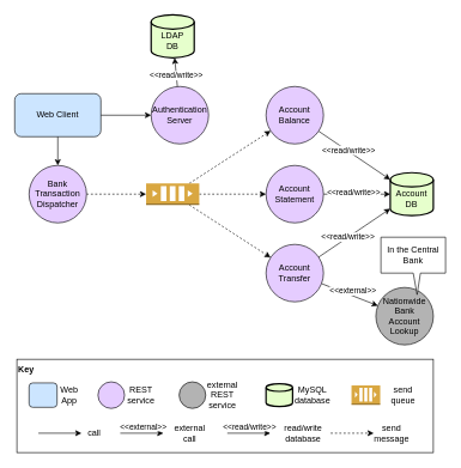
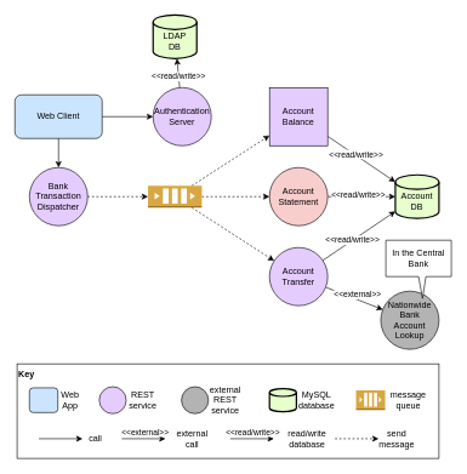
  <mxCell id="0" />
  <mxCell id="1" parent="0" />
  <mxCell id="2" value="Web Client" style="rounded=1;whiteSpace=wrap;html=1;fillColor=#CCE5FF;" parent="1" vertex="1"><mxGeometry x="20" y="130" width="120" height="60" as="geometry" /></mxCell>
  <mxCell id="3" value="" style="endArrow=classic;html=1;rounded=0;" parent="1" source="2" target="48" edge="1"><mxGeometry width="50" height="50" relative="1" as="geometry"><mxPoint x="320" y="220" as="sourcePoint" /><mxPoint x="80.727" y="240" as="targetPoint" /></mxGeometry></mxCell>
  <mxCell id="4" value="" style="endArrow=classic;html=1;rounded=0;" parent="1" source="2" target="46" edge="1"><mxGeometry width="50" height="50" relative="1" as="geometry"><mxPoint x="130" y="-10" as="sourcePoint" /><mxPoint x="200" y="160" as="targetPoint" /></mxGeometry></mxCell>
  <mxCell id="5" value="&lt;b class=&quot;fr-fix-a7ee12a5&quot;&gt;Key&lt;/b&gt;" style="rounded=0;whiteSpace=wrap;html=1;align=left;verticalAlign=top;" parent="1" vertex="1"><mxGeometry x="23" y="500" width="580" height="130" as="geometry" /></mxCell>
  <mxCell id="6" value="" style="rounded=1;whiteSpace=wrap;html=1;fillColor=#CCE5FF;" parent="1" vertex="1"><mxGeometry x="40" y="533" width="39" height="34" as="geometry" /></mxCell>
  <mxCell id="7" value="Web&lt;br&gt;App" style="text;html=1;strokeColor=none;fillColor=none;align=center;verticalAlign=middle;whiteSpace=wrap;rounded=0;" parent="1" vertex="1"><mxGeometry x="77" y="535" width="38" height="30" as="geometry" /></mxCell>
  <mxCell id="8" value="" style="ellipse;whiteSpace=wrap;html=1;aspect=fixed;fillColor=#E5CCFF;" parent="1" vertex="1"><mxGeometry x="136" y="531.5" width="37" height="37" as="geometry" /></mxCell>
  <mxCell id="9" value="REST service" style="text;html=1;strokeColor=none;fillColor=none;align=center;verticalAlign=middle;whiteSpace=wrap;rounded=0;" parent="1" vertex="1"><mxGeometry x="166" y="535" width="60" height="30" as="geometry" /></mxCell>
  <mxCell id="10" value="" style="strokeWidth=2;html=1;shape=mxgraph.flowchart.database;whiteSpace=wrap;fillColor=#E6FFCC;" parent="1" vertex="1"><mxGeometry x="370" y="534.25" width="37" height="31.5" as="geometry" /></mxCell>
  <mxCell id="11" value="MySQL database" style="text;html=1;strokeColor=none;fillColor=none;align=center;verticalAlign=middle;whiteSpace=wrap;rounded=0;" parent="1" vertex="1"><mxGeometry x="405" y="535" width="60" height="30" as="geometry" /></mxCell>
  <mxCell id="12" value="" style="outlineConnect=0;dashed=0;verticalLabelPosition=bottom;verticalAlign=top;align=center;html=1;shape=mxgraph.aws3.queue;fillColor=#D9A741;gradientColor=none;" parent="1" vertex="1"><mxGeometry x="489" y="536.5" width="40" height="27" as="geometry" /></mxCell>
- <mxCell id="13" value="send&lt;br&gt;queue" style="text;html=1;strokeColor=none;fillColor=none;align=center;verticalAlign=middle;whiteSpace=wrap;rounded=0;" parent="1" vertex="1"><mxGeometry x="531" y="535" width="60" height="30" as="geometry" /></mxCell>
+ <mxCell id="13" value="message&lt;br&gt;queue" style="text;html=1;strokeColor=none;fillColor=none;align=center;verticalAlign=middle;whiteSpace=wrap;rounded=0;" parent="1" vertex="1"><mxGeometry x="531" y="535" width="60" height="30" as="geometry" /></mxCell>
  <mxCell id="14" value="" style="endArrow=classic;html=1;rounded=0;" parent="1" edge="1"><mxGeometry width="50" height="50" relative="1" as="geometry"><mxPoint x="53" y="603" as="sourcePoint" /><mxPoint x="113" y="603" as="targetPoint" /></mxGeometry></mxCell>
  <mxCell id="15" value="call" style="text;html=1;strokeColor=none;fillColor=none;align=center;verticalAlign=middle;whiteSpace=wrap;rounded=0;" parent="1" vertex="1"><mxGeometry x="101" y="588" width="60" height="30" as="geometry" /></mxCell>
  <mxCell id="16" value="" style="endArrow=classic;html=1;rounded=0;" parent="1" edge="1"><mxGeometry width="50" height="50" relative="1" as="geometry"><mxPoint x="167" y="603" as="sourcePoint" /><mxPoint x="227" y="603" as="targetPoint" /></mxGeometry></mxCell>
  <mxCell id="17" value="&amp;lt;&amp;lt;external&amp;gt;&amp;gt;" style="edgeLabel;html=1;align=center;verticalAlign=middle;resizable=0;points=[];" parent="16" vertex="1" connectable="0"><mxGeometry x="-0.483" y="1" relative="1" as="geometry"><mxPoint x="15" y="-9" as="offset" /></mxGeometry></mxCell>
  <mxCell id="18" value="external call" style="text;html=1;strokeColor=none;fillColor=none;align=center;verticalAlign=middle;whiteSpace=wrap;rounded=0;" parent="1" vertex="1"><mxGeometry x="234" y="588" width="60" height="30" as="geometry" /></mxCell>
  <mxCell id="19" value="" style="endArrow=classic;html=1;rounded=0;dashed=1;" parent="1" edge="1"><mxGeometry width="50" height="50" relative="1" as="geometry"><mxPoint x="460" y="603" as="sourcePoint" /><mxPoint x="520" y="603" as="targetPoint" /></mxGeometry></mxCell>
  <mxCell id="20" value="send message" style="text;html=1;strokeColor=none;fillColor=none;align=center;verticalAlign=middle;whiteSpace=wrap;rounded=0;" parent="1" vertex="1"><mxGeometry x="515" y="588" width="60" height="30" as="geometry" /></mxCell>
  <mxCell id="21" value="" style="endArrow=classic;html=1;rounded=0;" parent="1" edge="1"><mxGeometry width="50" height="50" relative="1" as="geometry"><mxPoint x="316" y="603" as="sourcePoint" /><mxPoint x="376" y="603" as="targetPoint" /></mxGeometry></mxCell>
  <mxCell id="22" value="&amp;lt;&amp;lt;read/write&amp;gt;&amp;gt;" style="edgeLabel;html=1;align=center;verticalAlign=middle;resizable=0;points=[];" parent="21" vertex="1" connectable="0"><mxGeometry x="-0.483" y="1" relative="1" as="geometry"><mxPoint x="14" y="-9" as="offset" /></mxGeometry></mxCell>
  <mxCell id="23" value="read/write database" style="text;html=1;strokeColor=none;fillColor=none;align=center;verticalAlign=middle;whiteSpace=wrap;rounded=0;" parent="1" vertex="1"><mxGeometry x="392" y="588" width="60" height="30" as="geometry" /></mxCell>
  <mxCell id="24" value="" style="ellipse;whiteSpace=wrap;html=1;aspect=fixed;fillColor=#B3B3B3;" parent="1" vertex="1"><mxGeometry x="249" y="531.5" width="37" height="37" as="geometry" /></mxCell>
  <mxCell id="25" value="external&lt;br&gt;REST service" style="text;html=1;strokeColor=none;fillColor=none;align=center;verticalAlign=middle;whiteSpace=wrap;rounded=0;" parent="1" vertex="1"><mxGeometry x="275" y="535" width="69" height="30" as="geometry" /></mxCell>
  <mxCell id="26" style="rounded=0;orthogonalLoop=1;jettySize=auto;html=1;" parent="1" source="46" target="28" edge="1"><mxGeometry relative="1" as="geometry"><mxPoint x="260" y="130" as="sourcePoint" /></mxGeometry></mxCell>
  <mxCell id="27" value="&amp;lt;&amp;lt;read/write&amp;gt;&amp;gt;" style="edgeLabel;html=1;align=center;verticalAlign=middle;resizable=0;points=[];" parent="26" vertex="1" connectable="0"><mxGeometry x="-0.182" y="1" relative="1" as="geometry"><mxPoint as="offset" /></mxGeometry></mxCell>
  <mxCell id="28" value="&lt;br&gt;LDAP&lt;br&gt;DB" style="strokeWidth=2;html=1;shape=mxgraph.flowchart.database;whiteSpace=wrap;fillColor=#E6FFCC;" parent="1" vertex="1"><mxGeometry x="210" y="20" width="60" height="60" as="geometry" /></mxCell>
  <mxCell id="29" value="&lt;br&gt;Account&lt;br&gt;DB" style="strokeWidth=2;html=1;shape=mxgraph.flowchart.database;whiteSpace=wrap;fillColor=#E6FFCC;" parent="1" vertex="1"><mxGeometry x="543" y="240" width="60" height="60" as="geometry" /></mxCell>
  <mxCell id="30" value="Nationwide&lt;br&gt;Bank&lt;br&gt;Account&lt;br&gt;Lookup" style="ellipse;whiteSpace=wrap;html=1;aspect=fixed;fillColor=#B3B3B3;" parent="1" vertex="1"><mxGeometry x="523" y="400" width="80" height="80" as="geometry" /></mxCell>
  <mxCell id="31" value="" style="endArrow=classic;html=1;rounded=0;" parent="1" source="44" target="30" edge="1"><mxGeometry width="50" height="50" relative="1" as="geometry"><mxPoint x="410" y="380" as="sourcePoint" /><mxPoint x="621" y="310" as="targetPoint" /></mxGeometry></mxCell>
  <mxCell id="32" value="&amp;lt;&amp;lt;external&amp;gt;&amp;gt;" style="edgeLabel;html=1;align=center;verticalAlign=middle;resizable=0;points=[];" parent="31" vertex="1" connectable="0"><mxGeometry x="-0.483" y="1" relative="1" as="geometry"><mxPoint x="22" y="3" as="offset" /></mxGeometry></mxCell>
  <mxCell id="33" value="" style="endArrow=classic;html=1;rounded=0;dashed=1;" parent="1" source="45" target="42" edge="1"><mxGeometry width="50" height="50" relative="1" as="geometry"><mxPoint x="241" y="340" as="sourcePoint" /><mxPoint x="389" y="215.397" as="targetPoint" /></mxGeometry></mxCell>
  <mxCell id="34" value="" style="endArrow=classic;html=1;rounded=0;dashed=1;" parent="1" source="45" target="43" edge="1"><mxGeometry width="50" height="50" relative="1" as="geometry"><mxPoint x="330" y="255" as="sourcePoint" /><mxPoint x="389" y="270" as="targetPoint" /></mxGeometry></mxCell>
  <mxCell id="35" value="" style="endArrow=classic;html=1;rounded=0;dashed=1;" parent="1" source="45" target="44" edge="1"><mxGeometry width="50" height="50" relative="1" as="geometry"><mxPoint x="330" y="280" as="sourcePoint" /><mxPoint x="389" y="324.603" as="targetPoint" /></mxGeometry></mxCell>
  <mxCell id="36" style="rounded=0;orthogonalLoop=1;jettySize=auto;html=1;" parent="1" source="42" target="29" edge="1"><mxGeometry relative="1" as="geometry"><mxPoint x="470" y="213.881" as="sourcePoint" /><mxPoint x="552" y="90" as="targetPoint" /></mxGeometry></mxCell>
  <mxCell id="37" value="&amp;lt;&amp;lt;read/write&amp;gt;&amp;gt;" style="edgeLabel;html=1;align=center;verticalAlign=middle;resizable=0;points=[];" parent="36" vertex="1" connectable="0"><mxGeometry x="-0.182" y="1" relative="1" as="geometry"><mxPoint as="offset" /></mxGeometry></mxCell>
  <mxCell id="38" style="rounded=0;orthogonalLoop=1;jettySize=auto;html=1;" parent="1" source="43" target="29" edge="1"><mxGeometry relative="1" as="geometry"><mxPoint x="470" y="270" as="sourcePoint" /><mxPoint x="622" y="354" as="targetPoint" /></mxGeometry></mxCell>
  <mxCell id="39" value="&amp;lt;&amp;lt;read/write&amp;gt;&amp;gt;" style="edgeLabel;html=1;align=center;verticalAlign=middle;resizable=0;points=[];" parent="38" vertex="1" connectable="0"><mxGeometry x="-0.182" y="1" relative="1" as="geometry"><mxPoint x="3" y="-2" as="offset" /></mxGeometry></mxCell>
  <mxCell id="40" style="rounded=0;orthogonalLoop=1;jettySize=auto;html=1;" parent="1" source="44" target="29" edge="1"><mxGeometry relative="1" as="geometry"><mxPoint x="470" y="326.119" as="sourcePoint" /><mxPoint x="591" y="280" as="targetPoint" /></mxGeometry></mxCell>
  <mxCell id="41" value="&amp;lt;&amp;lt;read/write&amp;gt;&amp;gt;" style="edgeLabel;html=1;align=center;verticalAlign=middle;resizable=0;points=[];" parent="40" vertex="1" connectable="0"><mxGeometry x="-0.182" y="1" relative="1" as="geometry"><mxPoint as="offset" /></mxGeometry></mxCell>
- <mxCell id="42" value="Account&lt;br style=&quot;border-color: var(--border-color);&quot;&gt;Balance" style="ellipse;whiteSpace=wrap;html=1;aspect=fixed;fillColor=#E5CCFF;" vertex="1" parent="1"><mxGeometry x="370" y="120" width="80" height="80" as="geometry" /></mxCell>
- <mxCell id="43" value="Account&lt;br style=&quot;border-color: var(--border-color);&quot;&gt;Statement" style="ellipse;whiteSpace=wrap;html=1;aspect=fixed;fillColor=#E5CCFF;" vertex="1" parent="1"><mxGeometry x="370" y="230" width="80" height="80" as="geometry" /></mxCell>
+ <mxCell id="42" value="Account&lt;br style=&quot;border-color: var(--border-color);&quot;&gt;Balance" style="whiteSpace=wrap;html=1;aspect=fixed;fillColor=#E5CCFF;rounded=0;" vertex="1" parent="1"><mxGeometry x="370" y="120" width="80" height="80" as="geometry" /></mxCell>
+ <mxCell id="43" value="Account&lt;br style=&quot;border-color: var(--border-color);&quot;&gt;Statement" style="ellipse;whiteSpace=wrap;html=1;aspect=fixed;fillColor=#f8cecc;" vertex="1" parent="1"><mxGeometry x="370" y="230" width="80" height="80" as="geometry" /></mxCell>
  <mxCell id="44" value="Account&lt;br style=&quot;border-color: var(--border-color);&quot;&gt;Transfer" style="ellipse;whiteSpace=wrap;html=1;aspect=fixed;fillColor=#E5CCFF;" vertex="1" parent="1"><mxGeometry x="370" y="340" width="80" height="80" as="geometry" /></mxCell>
  <mxCell id="45" value="" style="outlineConnect=0;dashed=0;verticalLabelPosition=bottom;verticalAlign=top;align=center;html=1;shape=mxgraph.aws3.queue;fillColor=#D9A741;gradientColor=none;" vertex="1" parent="1"><mxGeometry x="203" y="255" width="74" height="30" as="geometry" /></mxCell>
  <mxCell id="46" value="Authentication&lt;br style=&quot;border-color: var(--border-color);&quot;&gt;Server" style="ellipse;whiteSpace=wrap;html=1;aspect=fixed;fillColor=#E5CCFF;" vertex="1" parent="1"><mxGeometry x="210" y="120" width="80" height="80" as="geometry" /></mxCell>
  <mxCell id="47" value="" style="endArrow=classic;html=1;rounded=0;dashed=1;" edge="1" parent="1" source="48" target="45"><mxGeometry width="50" height="50" relative="1" as="geometry"><mxPoint x="141" y="270" as="sourcePoint" /><mxPoint x="422" y="206" as="targetPoint" /></mxGeometry></mxCell>
  <mxCell id="48" value="Bank&lt;br style=&quot;border-color: var(--border-color);&quot;&gt;Transaction&lt;br style=&quot;border-color: var(--border-color);&quot;&gt;Dispatcher" style="ellipse;whiteSpace=wrap;html=1;aspect=fixed;fillColor=#E5CCFF;" vertex="1" parent="1"><mxGeometry x="40" y="230" width="80" height="80" as="geometry" /></mxCell>
  <mxCell id="49" value="In the Central Bank" style="shape=callout;whiteSpace=wrap;html=1;perimeter=calloutPerimeter;position2=0.56;base=10;" vertex="1" parent="1"><mxGeometry x="530" y="330" width="90" height="80" as="geometry" /></mxCell>
